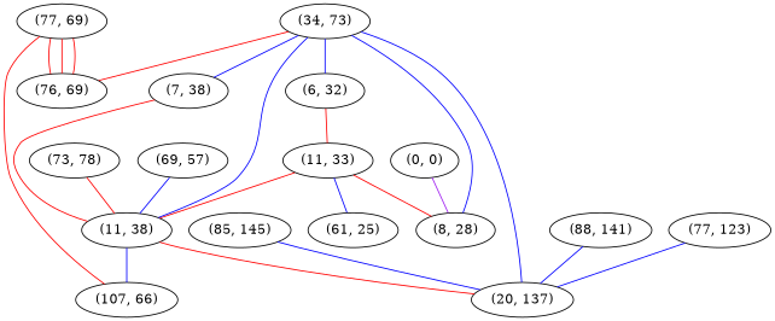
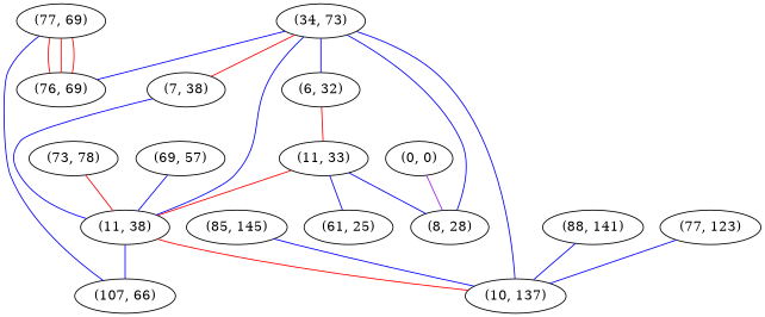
  graph {
    edge [color=blue weight=3]
    "(85, 145)"
-   "(10, 137)" [label="(20, 137)"]
+   "(10, 137)"
    "(0, 0)"
    "(8, 28)"
    "(11, 33)"
    "(11, 38)"
    "(61, 25)"
    "(34, 73)"
    "(7, 38)"
    "(6, 32)"
    "(76, 69)"
    "(107, 66)"
    "(73, 78)"
    "(77, 69)"
    "(69, 57)"
    "(88, 141)"
    "(77, 123)"
    "(85, 145)" -- "(10, 137)"
    "(0, 0)" -- "(8, 28)" [color=purple weight=4]
-   "(11, 33)" -- "(8, 28)" [color=red weight=1]
+   "(11, 33)" -- "(8, 28)" [weight=1]
    "(11, 33)" -- "(11, 38)" [color=red weight=1]
    "(11, 33)" -- "(61, 25)"
    "(11, 38)" -- "(10, 137)" [color=red weight=1]
    "(11, 38)" -- "(107, 66)"
    "(34, 73)" -- "(10, 137)"
    "(34, 73)" -- "(8, 28)"
    "(34, 73)" -- "(11, 38)"
-   "(34, 73)" -- "(7, 38)"
+   "(34, 73)" -- "(7, 38)" [color=red]
    "(34, 73)" -- "(6, 32)"
-   "(34, 73)" -- "(76, 69)" [color=red weight=1]
-   "(7, 38)" -- "(11, 38)" [color=red weight=1]
+   "(34, 73)" -- "(76, 69)" [weight=1]
+   "(7, 38)" -- "(11, 38)" [weight=1]
    "(6, 32)" -- "(11, 33)" [color=red weight=1]
    "(73, 78)" -- "(11, 38)" [color=red]
    "(77, 69)" -- "(76, 69)" [color=red weight=1]
    "(77, 69)" -- "(76, 69)" [color=red weight=1]
    "(77, 69)" -- "(76, 69)" [color=red weight=1]
-   "(77, 69)" -- "(107, 66)" [color=red weight=1]
+   "(77, 69)" -- "(107, 66)" [weight=1]
    "(69, 57)" -- "(11, 38)"
    "(88, 141)" -- "(10, 137)"
    "(77, 123)" -- "(10, 137)"
  }
